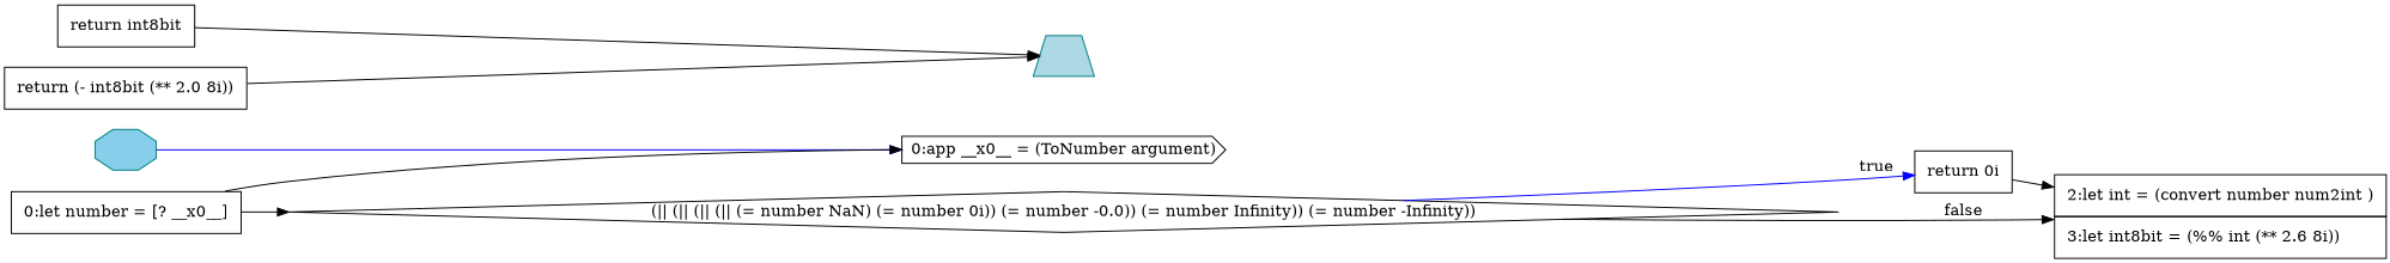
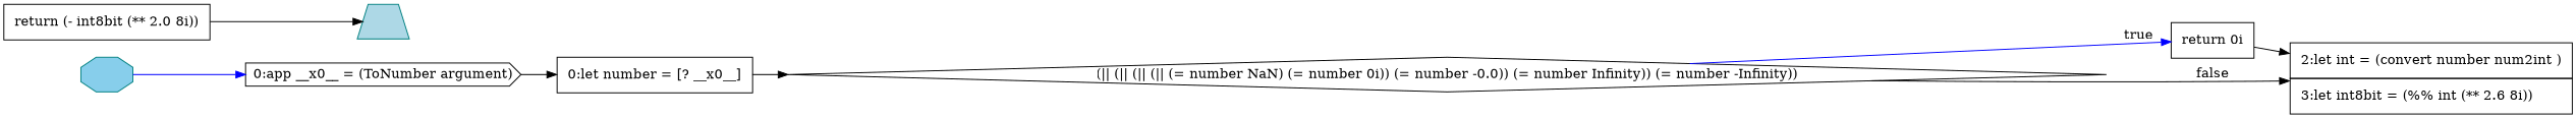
  digraph {
    rankdir=LR
    node [color=black fillcolor=white shape=none style=filled margin=0]
    edge [color=black]
    n1 [color=teal fillcolor=skyblue label=" " shape=octagon margin=""]
    n2 [label=<<font color="black">0:app __x0__ = (ToNumber argument)</font>> shape=cds margin=""]
    n3 [label=<<font color="black">     <table border="0" cellborder="1" cellspacing="0" cellpadding="10">       <tr><td align="left">0:let number = [? __x0__]</td></tr>     </table>   </font>>]
    n4 [label=<<font color="black">     <table border="0" cellborder="1" cellspacing="0" cellpadding="10">       <tr><td align="left">return 0i</td></tr>     </table>   </font>>]
    n5 [label=<<font color="black">     <table border="0" cellborder="1" cellspacing="0" cellpadding="10">       <tr><td align="left">2:let int = (convert number num2int )</td></tr>       <tr><td align="left">3:let int8bit = (%% int (** 2.6 8i))</td></tr>     </table>   </font>>]
-   n6 [label=<<font color="black">     <table border="0" cellborder="1" cellspacing="0" cellpadding="10">       <tr><td align="left">return int8bit</td></tr>     </table>   </font>>]
    n7 [color=teal fillcolor=lightblue label=" " shape=trapezium margin=""]
    n8 [label=<<font color="black">     <table border="0" cellborder="1" cellspacing="0" cellpadding="10">       <tr><td align="left">return (- int8bit (** 2.0 8i))</td></tr>     </table>   </font>>]
    n9 [label=<<font color="black">(|| (|| (|| (|| (= number NaN) (= number 0i)) (= number -0.0)) (= number Infinity)) (= number -Infinity))</font>> shape=diamond margin=""]
    n1 -> n2 [color=blue]
-   n3 -> n2
+   n2 -> n3
    n3 -> n9
    n4 -> n5
-   n6 -> n7
    n8 -> n7
    n9 -> n4 [color=blue label=<<font color="black">true</font>>]
    n9 -> n5 [label=<<font color="black">false</font>>]
  }
